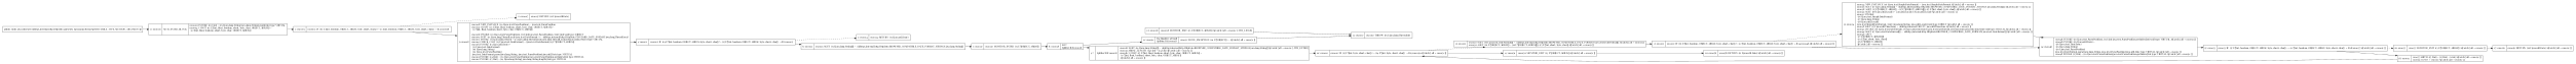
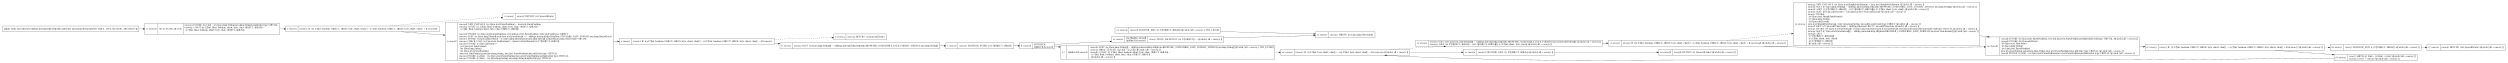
  digraph {
    fontname="Playfair Display"
    rankdir=LR
    node [fontname="Playfair Display" shape=record]
    edge [fontname="Playfair Display"]
    n1 [label="{0\:\ 0x0000|MTH_ENTER_BLOCK\l|0x0000: INVOKE  (r0 I:int) = (r9 I:java.lang.String) java.lang.String.length():int type: VIRTUAL \l0x0004: CONST  (r1 I:?[int, float, boolean, short, byte, char, OBJECT, ARRAY]) = \l  (0 ?[int, float, boolean, short, byte, char, OBJECT, ARRAY])\l \l}"]
    n2 [label="{1\:\ 0x0005|0x0005: IF  (r0 I:?[int, boolean, OBJECT, ARRAY, byte, short, char]) != (0 ?[int, boolean, OBJECT, ARRAY, byte, short, char])  \-\> B:3:0x0008 \l}"]
    n3 [label="{2\:\ 0x0007|0x0007: RETURN  (r1 I:java.util.Date) \l}"]
    n4 [label="{3\:\ 0x0008|0x0008: NEW_INSTANCE  (r0 I:java.text.ParsePosition) =  java.text.ParsePosition \l0x000a: CONST  (r2 I:?[int, float, boolean, short, byte, char, OBJECT, ARRAY]) = \l  (0 ?[int, float, boolean, short, byte, char, OBJECT, ARRAY])\l \l0x000b: INVOKE  (r0 I:java.text.ParsePosition), (r2 I:int) java.text.ParsePosition.\<init\>(int):void type: DIRECT \l0x000e: SGET  (r3 I:java.lang.ThreadLocal\<java.text.DateFormat\>) =  okhttp3.internal.http.HttpDate.STANDARD_DATE_FORMAT java.lang.ThreadLocal \l0x0010: INVOKE  (r3 I:java.lang.Object) = (r3 I:java.lang.ThreadLocal) java.lang.ThreadLocal.get():java.lang.Object type: VIRTUAL \l0x0014: CHECK_CAST  (r3 I:java.text.DateFormat) = (java.text.DateFormat) (r3 I:?[OBJECT, ARRAY]) \l0x0016: INVOKE  (r3 I:java.util.Date) = \l  (r3 I:java.text.DateFormat)\l  (r9 I:java.lang.String)\l  (r0 I:java.text.ParsePosition)\l java.text.DateFormat.parse(java.lang.String, java.text.ParsePosition):java.util.Date type: VIRTUAL \l0x001a: INVOKE  (r4 I:int) = (r0 I:java.text.ParsePosition) java.text.ParsePosition.getIndex():int type: VIRTUAL \l0x001e: INVOKE  (r5 I:int) = (r9 I:java.lang.String) java.lang.String.length():int type: VIRTUAL \l}"]
    n5 [label="{4\:\ 0x0022|0x0022: IF  (r4 I:?[int, boolean, OBJECT, ARRAY, byte, short, char]) != (r5 I:?[int, boolean, OBJECT, ARRAY, byte, short, char])  \-\> B:6:0x0025 \l}"]
    n6 [label="{5\:\ 0x0024|0x0024: RETURN  (r3 I:java.util.Date) \l}"]
    n7 [label="{6\:\ 0x0025|0x0025: SGET  (r3 I:java.lang.String[]) =  okhttp3.internal.http.HttpDate.BROWSER_COMPATIBLE_DATE_FORMAT_STRINGS java.lang.String[] \l}"]
    n8 [label="{7\:\ 0x0027|0x0027: MONITOR_ENTER  (r3 I:?[OBJECT, ARRAY]) \l}"]
-   n9 [label="{8\:\ 0x0028|EXIT\lSplitter:B:8:0x0028\l}"]
+   n9 [label="{8\:\ 0x0028|SYNTHETIC\lSplitter:B:8:0x0028\l}"]
    n10 [label="{9\:\ ?|Splitter:B:8:0x0028\l|0x0028: SGET  (r4 I:java.lang.String[]) =  okhttp3.internal.http.HttpDate.BROWSER_COMPATIBLE_DATE_FORMAT_STRINGS java.lang.String[] A[Catch:\{ all \-\> 0x005c \}, TRY_ENTER]\l0x002a: ARRAY_LENGTH  (r4 I:int) = (r4 I:?[]) A[Catch:\{ all \-\> 0x005c \}]\l0x002b: CONST  (r5 I:?[int, float, boolean, short, byte, char, OBJECT, ARRAY]) = \l  (0 ?[int, float, boolean, short, byte, char, OBJECT, ARRAY])\l A[Catch:\{ all \-\> 0x005c \}]\l}"]
    n11 [label="{21\:\ 0x005c|ExcHandler: all null\lSplitter:B:8:0x0028\l|0x005c: MOVE_EXCEPTION  (r9 I:?[OBJECT]) =  A[Catch:\{ all \-\> 0x005c \}]\l}"]
    n12 [label="{10\:\ 0x002c|0x002c: IF  (r5 I:?[int, byte, short, char]) \>= (r4 I:?[int, byte, short, char])  \-\> B:19:0x005a A[Catch:\{ all \-\> 0x005c \}]\l}"]
    n13 [label="{23\:\ 0x005e|0x005e: THROW  (r9 I:java.lang.Throwable) \l}"]
    n14 [label="{11\:\ 0x002e|0x002e: SGET  (r6 I:java.text.DateFormat[]) =  okhttp3.internal.http.HttpDate.BROWSER_COMPATIBLE_DATE_FORMATS java.text.DateFormat[] A[Catch:\{ all \-\> 0x005c \}]\l0x0030: AGET  (r6 I:?[OBJECT, ARRAY]) = (r6 I:?[OBJECT, ARRAY][]), (r5 I:?[int, short, byte, char]) A[Catch:\{ all \-\> 0x005c \}]\l}"]
    n15 [label="{19\:\ 0x005a|0x005a: MONITOR_EXIT  (r3 I:?[OBJECT, ARRAY]) A[Catch:\{ all \-\> 0x005c \}]\l}"]
    n16 [label="{12\:\ 0x0032|0x0032: IF  (r6 I:?[int, boolean, OBJECT, ARRAY, byte, short, char]) != (0 ?[int, boolean, OBJECT, ARRAY, byte, short, char])  \-\> B:14:0x0048 A[Catch:\{ all \-\> 0x005c \}]\l}"]
    n17 [label="{20\:\ 0x005b|0x005b: RETURN  (r1 I:java.util.Date) A[Catch:\{ all \-\> 0x005c \}]\l}"]
    n18 [label="{13\:\ 0x0034|0x0034: NEW_INSTANCE  (r6 I:java.text.SimpleDateFormat) =  java.text.SimpleDateFormat A[Catch:\{ all \-\> 0x005c \}]\l0x0036: SGET  (r7 I:java.lang.String[]) =  okhttp3.internal.http.HttpDate.BROWSER_COMPATIBLE_DATE_FORMAT_STRINGS java.lang.String[] A[Catch:\{ all \-\> 0x005c \}]\l0x0038: AGET  (r7 I:?[OBJECT, ARRAY]) = (r7 I:?[OBJECT, ARRAY][]), (r5 I:?[int, short, byte, char]) A[Catch:\{ all \-\> 0x005c \}]\l0x003a: SGET  (r8 I:java.util.Locale) =  java.util.Locale.US java.util.Locale A[Catch:\{ all \-\> 0x005c \}]\l0x003c: INVOKE  \l  (r6 I:java.text.SimpleDateFormat)\l  (r7 I:java.lang.String)\l  (r8 I:java.util.Locale)\l java.text.SimpleDateFormat.\<init\>(java.lang.String, java.util.Locale):void type: DIRECT A[Catch:\{ all \-\> 0x005c \}]\l0x003f: SGET  (r7 I:java.util.TimeZone) =  okhttp3.internal.Util.UTC java.util.TimeZone A[Catch:\{ all \-\> 0x005c \}]\l0x0041: INVOKE  (r6 I:java.text.DateFormat), (r7 I:java.util.TimeZone) java.text.DateFormat.setTimeZone(java.util.TimeZone):void type: VIRTUAL A[Catch:\{ all \-\> 0x005c \}]\l0x0044: SGET  (r7 I:java.text.DateFormat[]) =  okhttp3.internal.http.HttpDate.BROWSER_COMPATIBLE_DATE_FORMATS java.text.DateFormat[] A[Catch:\{ all \-\> 0x005c \}]\l0x0046: APUT  \l  (r7 I:?[OBJECT, ARRAY][])\l  (r5 I:?[int, short, byte, char])\l  (r6 I:?[OBJECT, ARRAY])\l A[Catch:\{ all \-\> 0x005c \}]\l}"]
    n19 [label="{14\:\ 0x0048|0x0048: INVOKE  (r0 I:java.text.ParsePosition), (r2 I:int) java.text.ParsePosition.setIndex(int):void type: VIRTUAL A[Catch:\{ all \-\> 0x005c \}]\l0x004b: INVOKE  (r6 I:java.util.Date) = \l  (r6 I:java.text.TimeZone)\l  (r9 I:java.lang.String)\l  (r0 I:java.text.ParsePosition)\l java.text.DateFormat.parse(java.lang.String, java.text.ParsePosition):java.util.Date type: VIRTUAL A[Catch:\{ all \-\> 0x005c \}]\l0x004f: INVOKE  (r7 I:int) = (r0 I:java.text.ParsePosition) java.text.ParsePosition.getIndex():int type: VIRTUAL A[Catch:\{ all \-\> 0x005c \}]\l}"]
    n20 [label="{15\:\ 0x0053|0x0053: IF  (r7 I:?[int, boolean, OBJECT, ARRAY, byte, short, char]) == (0 ?[int, boolean, OBJECT, ARRAY, byte, short, char])  \-\> B:18:0x0057 A[Catch:\{ all \-\> 0x005c \}]\l}"]
    n21 [label="{16\:\ 0x0055|0x0055: MONITOR_EXIT  (r3 I:?[OBJECT, ARRAY]) A[Catch:\{ all \-\> 0x005c \}]\l}"]
    n22 [label="{18\:\ 0x0057|0x0057: ARITH  (r5 I:int) = (r5 I:int) + (1 int) A[Catch:\{ all \-\> 0x005c \}]\l0x0059: GOTO  \-\> 0x002c A[Catch:\{ all \-\> 0x005c \}]\l}"]
    n23 [label="{17\:\ 0x0056|0x0056: RETURN  (r6 I:java.util.Date) A[Catch:\{ all \-\> 0x005c \}]\l}"]
    n24 [label="{22\:\ 0x005d|0x005d: MONITOR_EXIT  (r3 I:?[OBJECT, ARRAY]) A[Catch:\{ all \-\> 0x005c \}, TRY_LEAVE]\l}"]
    n25 [label="{public static java.util.Date okhttp3.internal.http.HttpDate.parse((r9 I:java.lang.String A[IMMUTABLE_TYPE, METHOD_ARGUMENT])) }"]
    n1 -> n2
    n2 -> n3 [style=dashed]
    n2 -> n4
    n4 -> n5
    n5 -> n6 [style=dashed]
    n5 -> n7
    n7 -> n8
    n8 -> n9
    n9 -> n10
    n9 -> n11
    n10 -> n12
    n11 -> n13
    n12 -> n14 [style=dashed]
    n12 -> n15
    n14 -> n16
    n15 -> n17
    n16 -> n18 [style=dashed]
    n16 -> n19
    n18 -> n19
    n19 -> n20
    n20 -> n21 [style=dashed]
    n20 -> n22
    n21 -> n23
    n22 -> n12
    n24 -> n13
    n25 -> n1
  }
